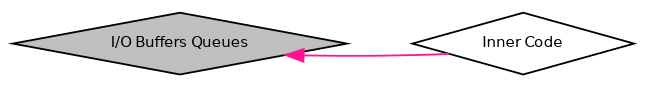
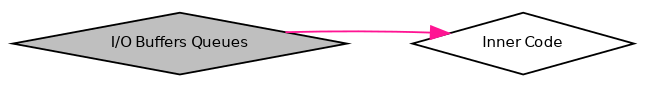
  digraph {
    rankdir=LR
    node [color=black fontname=Helvetica fontsize=8 shape=diamond]
    n1 [fillcolor=grey75 fontcolor=black height=0.2 label="I/O Buffers Queues" style=filled width=0.4]
    n2 [height=0.2 label="Inner Code" width=0.4]
-   n1 -> n2 [dir=back fontname=Helvetica fontsize=8 labelfontname=Helvetica labelfontsize=8 shape=plaintext style=solid color=deeppink]
+   n2 -> n1 [dir=back fontname=Helvetica fontsize=8 labelfontname=Helvetica labelfontsize=8 shape=plaintext style=solid color=deeppink]
  }
